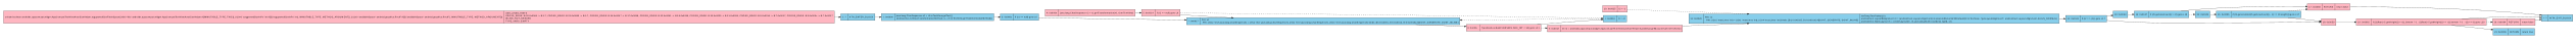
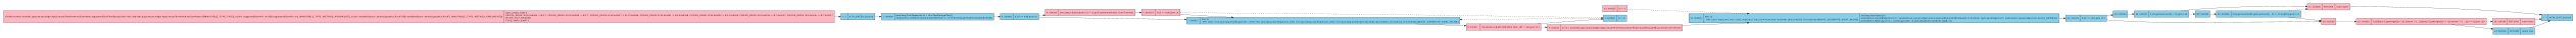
  digraph {
    fontname="Liberation Sans"
    rankdir=LR
    node [fillcolor=skyblue fontname="Liberation Sans" shape=record style=filled]
    edge [fontname="Liberation Sans"]
    n1 [label="{0\:\ ?|MTH_ENTER_BLOCK\l}"]
    n2 [label="{2\:\ 0x0000|java.lang.CharSequence r0 = r9.mTextView.getText()\landroid.text.method.TransformationMethod r1 = r9.mTextView.getTransformationMethod()\l}"]
    n3 [label="{3\:\ 0x000c|if (r1 == null) goto L6\l}"]
    n4 [fillcolor=lightpink label="{4\:\ 0x000e|java.lang.CharSequence r2 = r1.getTransformation(r0, r9.mTextView)\l}"]
    n5 [label="{7\:\ 0x0017|PHI: r0 \l  PHI: (r0v2 'text' java.lang.CharSequence) = (r0v1 'text' java.lang.CharSequence), (r0v1 'text' java.lang.CharSequence), (r0v3 'text' java.lang.CharSequence) binds: [B:3:0x000c, B:5:0x0014, B:6:0x0016] A[DONT_GENERATE, DONT_INLINE]\l}"]
    n6 [fillcolor=lightpink label="{5\:\ 0x0014|if (r2 == null) goto L6\l}"]
    n7 [fillcolor=lightpink label="{8\:\ 0x001c|if (android.os.Build.VERSION.SDK_INT \< 16) goto L21\l}"]
    n8 [label="{6\:\ 0x0016|r0 = r2\l}"]
    n9 [fillcolor=lightpink label="{9\:\ 0x001e|int r2 = androidx.appcompat.widget.AppCompatTextViewAutoSizeHelper.Api16Impl.getMaxLines(r9.mTextView)\l}"]
    n10 [label="{11\:\ 0x0026|PHI: r2 \l  PHI: (r2v2 'maxLines' int) = (r2v1 'maxLines' int), (r2v4 'maxLines' int) binds: [B:10:0x0025, B:9:0x001e] A[DONT_GENERATE, DONT_INLINE]\l|initTempTextPaint(r10)\landroid.text.Layout$Alignment r3 = (android.text.Layout.Alignment) invokeAndReturnWithDefault(r9.mTextView, \"getLayoutAlignment\", android.text.Layout.Alignment.ALIGN_NORMAL)\landroid.text.StaticLayout r5 = createLayout(r0, r3, java.lang.Math.round(r11.right), r2)\l}"]
    n11 [fillcolor=lightpink label="{10\:\ 0x0025|r2 = \-1\l}"]
    n12 [label="{12\:\ 0x0041|if (r2 == (\-1)) goto L17\l}"]
    n13 [label="{13\:\ 0x0043}"]
    n14 [fillcolor=lightpink label="{18\:\ 0x0059}"]
    n15 [label="{14\:\ 0x0047|if (r5.getLineCount() \> r2) goto L15\l}"]
    n16 [fillcolor=lightpink label="{19\:\ 0x0062|if ((((float) r5.getHeight()) \> r11.bottom ? 1 : (((float) r5.getHeight()) == r11.bottom ? 0 : \-1)) \<= 0) goto L20\l}"]
    n17 [label="{15\:\ 0x0049}"]
    n18 [fillcolor=lightpink label="{17\:\ 0x0058|RETURN\l|return false\l}"]
    n19 [label="{16\:\ 0x0056|if (r5.getLineEnd(r5.getLineCount() \- 1) == r0.length()) goto L17\l}"]
    n20 [label="{1\:\ ?|MTH_EXIT_BLOCK\l}"]
    n21 [fillcolor=lightpink label="{20\:\ 0x0064|RETURN\l|return false\l}"]
    n22 [label="{21\:\ 0x0065|RETURN\l|return true\l}"]
    n23 [fillcolor=lightpink label="{private boolean androidx.appcompat.widget.AppCompatTextViewAutoSizeHelper.suggestedSizeFitsInSpace((r9v0 'this' androidx.appcompat.widget.AppCompatTextViewAutoSizeHelper A[IMMUTABLE_TYPE, THIS]), (r10v0 'suggestedSizeInPx' int A[D('suggestedSizeInPx' int), IMMUTABLE_TYPE, METHOD_ARGUMENT]), (r11v0 'availableSpace' android.graphics.RectF A[D('availableSpace' android.graphics.RectF), IMMUTABLE_TYPE, METHOD_ARGUMENT]))  | USE_LINES_HINTS\lCROSS_EDGE: B:20:0x0064 \-\> B:1:?, CROSS_EDGE: B:21:0x0065 \-\> B:1:?, CROSS_EDGE: B:14:0x0047 \-\> B:17:0x0058, CROSS_EDGE: B:12:0x0041 \-\> B:18:0x0059, CROSS_EDGE: B:10:0x0025 \-\> B:11:0x0026, CROSS_EDGE: B:5:0x0014 \-\> B:7:0x0017, CROSS_EDGE: B:3:0x000c \-\> B:7:0x0017\lINLINE_NOT_NEEDED\lTYPE_VARS: EMPTY\l}"]
    n1 -> n2
    n2 -> n3
+   n3 -> n4 [style=dashed]
    n3 -> n5
    n4 -> n6
    n5 -> n7
    n6 -> n5
    n6 -> n8 [style=dashed]
    n7 -> n8
    n7 -> n9 [style=dashed]
    n8 -> n5 [style=dashed]
    n9 -> n10
    n10 -> n12
    n11 -> n10 [style=dashed]
    n12 -> n13 [style=solid]
    n12 -> n14
    n13 -> n15
    n14 -> n16
    n15 -> n17 [style=dashed]
    n15 -> n18
    n16 -> n21 [style=dashed]
    n16 -> n22
    n17 -> n19
    n18 -> n20
    n19 -> n14
    n19 -> n18 [style=dashed]
    n21 -> n20
-   n16 -> n20
+   n22 -> n20
    n23 -> n1
  }
